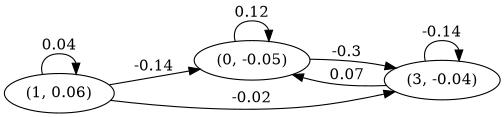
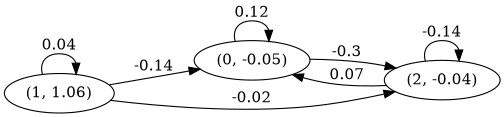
  digraph {
    rankdir=LR
    n1 [label="(0, -0.05)"]
-   n2 [label="(3, -0.04)"]
-   n3 [label="(1, 0.06)"]
+   n2 [label="(2, -0.04)"]
+   n3 [label="(1, 1.06)"]
    n1 -> n1 [label=0.12]
    n1 -> n2 [label=-0.3]
    n2 -> n1 [label=0.07]
    n2 -> n2 [label=-0.14]
    n3 -> n1 [label=-0.14]
    n3 -> n2 [label=-0.02]
    n3 -> n3 [label=0.04]
  }
